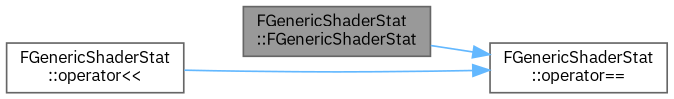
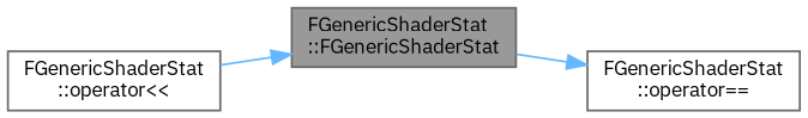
  digraph {
    fontname="IBM Plex Sans"
    rankdir=RL
    node [color=grey40 fillcolor=white fontname="IBM Plex Sans" fontsize=10 shape=box style=filled]
    edge [color=steelblue1 dir=back fontname="IBM Plex Sans" fontsize=10 labelfontname=Helvetica labelfontsize=10 style=solid]
    n1 [color=gray40 fillcolor=grey60 fontcolor=black height=0.2 label="FGenericShaderStat\l::FGenericShaderStat" width=0.4]
    n2 [height=0.2 label="FGenericShaderStat\l::operator\<\<" width=0.4]
    n3 [height=0.2 label="FGenericShaderStat\l::operator==" width=0.4]
-   n3 -> n2
+   n1 -> n2
    n3 -> n1
  }
